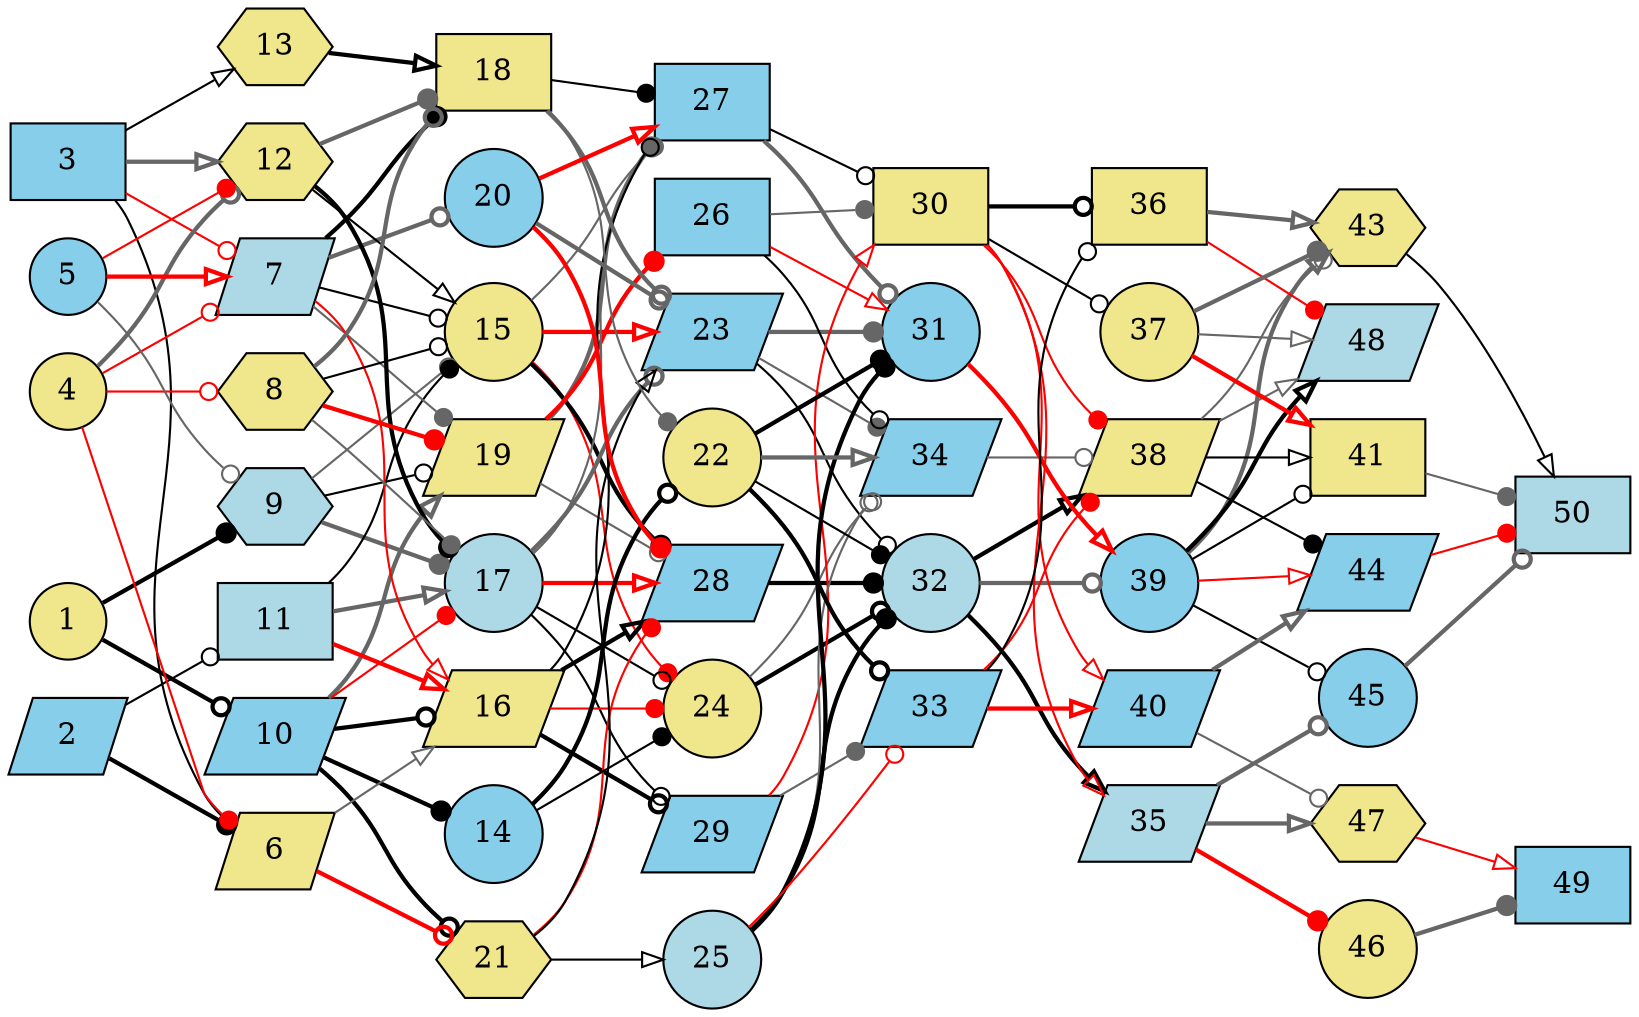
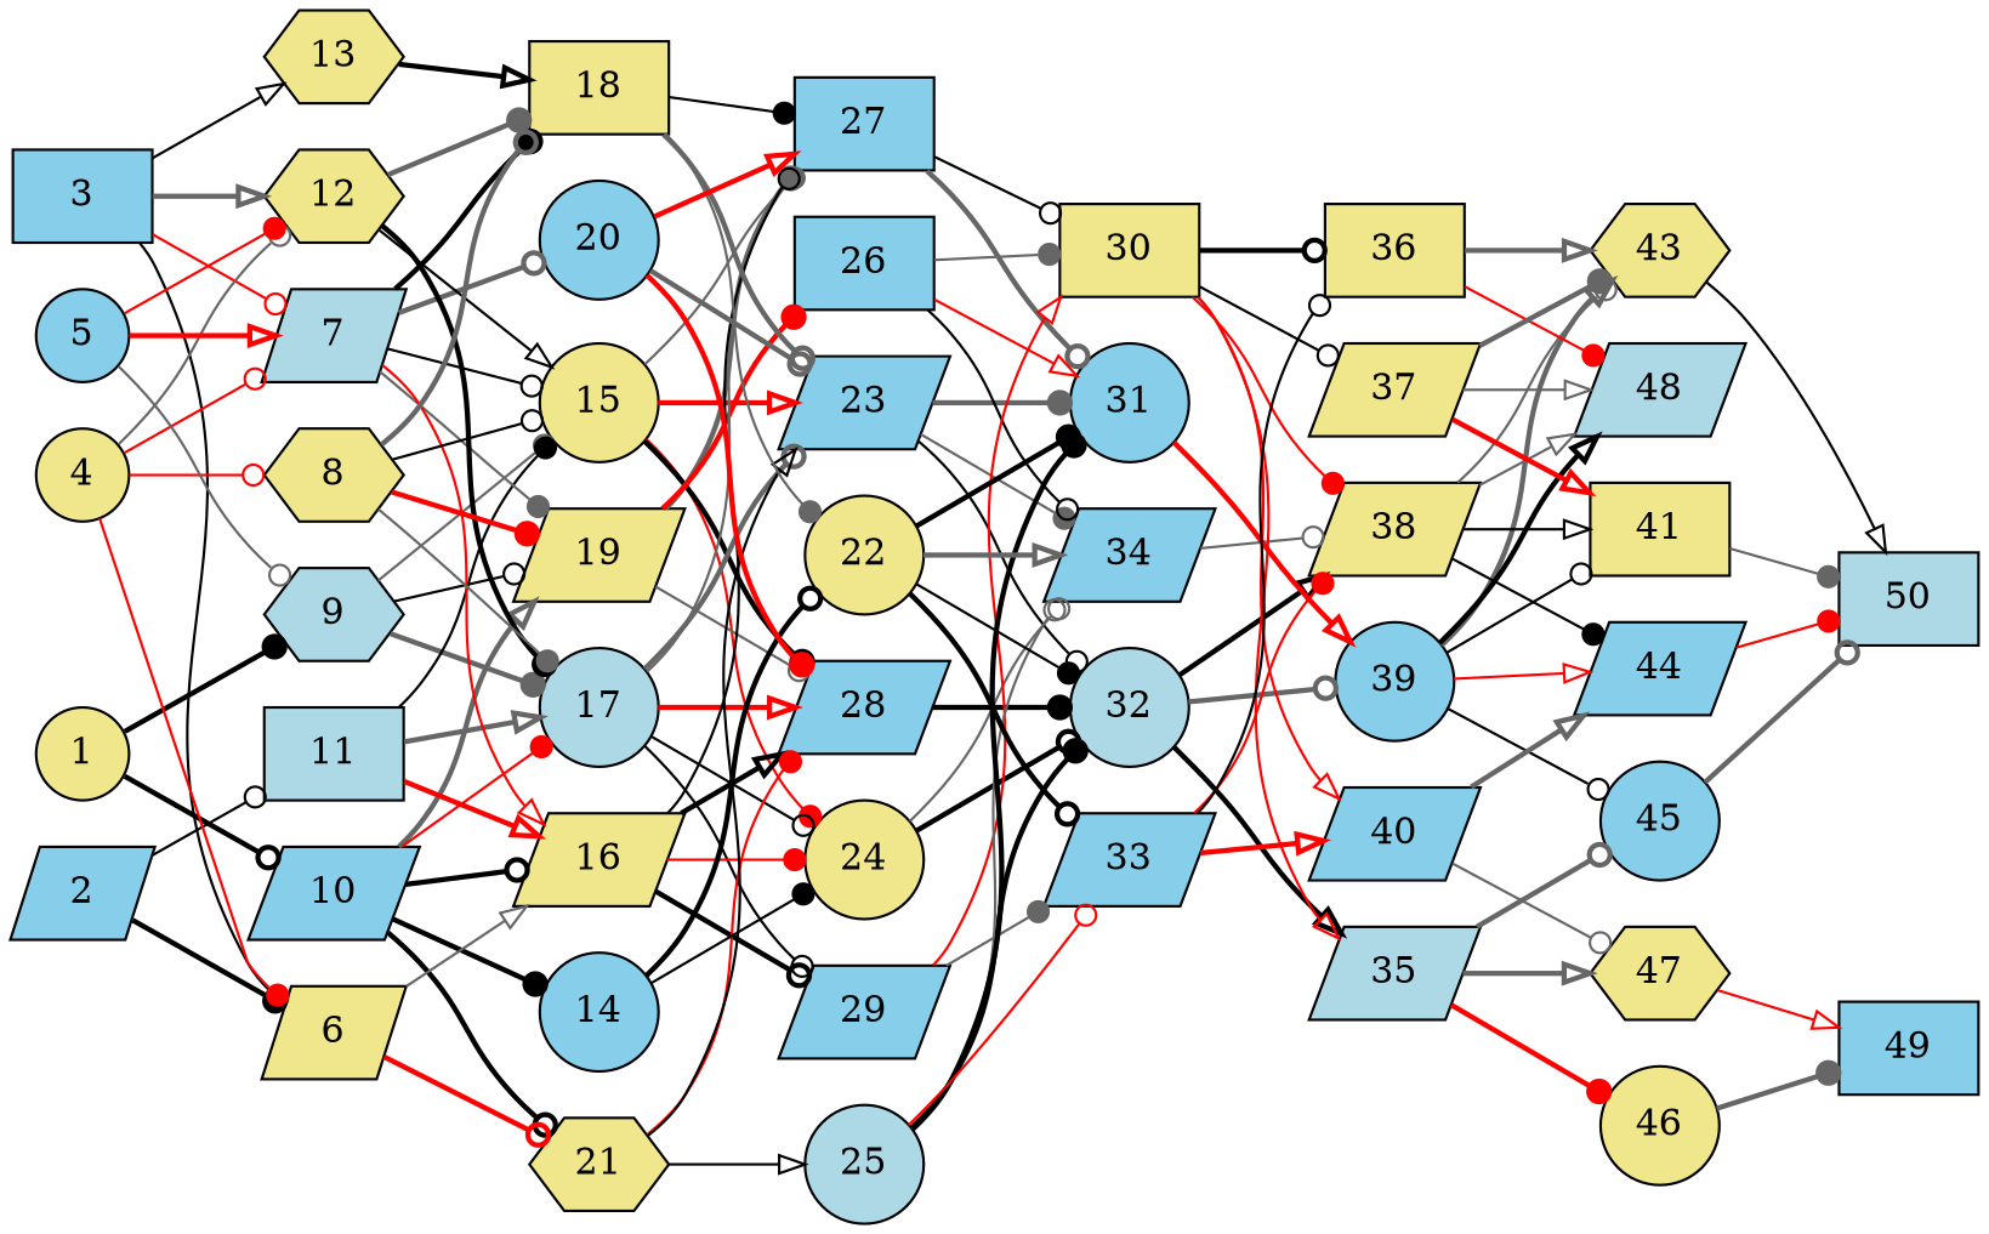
  digraph {
    rankdir=LR
    node [alpha=0.17 fillcolor=khaki shape=circle style=filled]
    edge [arrowhead=dot color=black style=solid]
    1 [alpha=0.15 expect_size=16546816]
    9 [alpha=0.11 expect_size=32275456 fillcolor=lightblue shape=hexagon]
    10 [alpha=0.10 expect_size=42262528 fillcolor=skyblue shape=parallelogram]
    15 [alpha=0.14 expect_size=7263232]
    19 [expect_size=49005568 shape=parallelogram]
    17 [alpha=0.13 expect_size=42716160 fillcolor=lightblue]
    16 [alpha=0.01 expect_size=35208192 shape=parallelogram]
    21 [expect_size=50503680 shape=hexagon]
    14 [alpha=0.06 expect_size=50134016 fillcolor=skyblue]
    24 [alpha=0.09 expect_size=35774464]
    27 [alpha=0.18 expect_size=39139328 fillcolor=skyblue shape=box]
    28 [alpha=0.19 expect_size=21749760 fillcolor=skyblue shape=parallelogram]
    23 [expect_size=17312768 fillcolor=skyblue shape=parallelogram]
    26 [alpha=0.10 expect_size=36060160 fillcolor=skyblue shape=box]
    29 [alpha=0.11 expect_size=13714432 fillcolor=skyblue shape=parallelogram]
    25 [alpha=0.06 expect_size=50241536 fillcolor=lightblue]
    22 [alpha=0.14 expect_size=23814144]
    2 [expect_size=15887360 fillcolor=skyblue shape=parallelogram]
    6 [alpha=0.03 expect_size=21192704 shape=parallelogram]
    11 [alpha=0.09 expect_size=42046464 fillcolor=lightblue shape=box]
    3 [alpha=0.11 expect_size=18200576 fillcolor=skyblue shape=box]
    7 [alpha=0.10 expect_size=15044608 fillcolor=lightblue shape=parallelogram]
    12 [expect_size=30885888 shape=hexagon]
    13 [alpha=0.08 expect_size=23083008 shape=hexagon]
    18 [expect_size=20262912 shape=box]
    20 [alpha=0.05 expect_size=27352064 fillcolor=skyblue]
    4 [alpha=0.02 expect_size=28550144]
    8 [alpha=0.12 expect_size=34585600 shape=hexagon]
    5 [alpha=0.12 expect_size=16598016 fillcolor=skyblue]
    32 [alpha=0.16 expect_size=11899904 fillcolor=lightblue]
    34 [alpha=0.19 expect_size=38246400 fillcolor=skyblue shape=parallelogram]
    31 [alpha=0.02 expect_size=18233344 fillcolor=skyblue]
    30 [alpha=0.19 expect_size=6877184 shape=box]
    33 [alpha=0.18 expect_size=45708288 fillcolor=skyblue shape=parallelogram]
    39 [expect_size=46674944 fillcolor=skyblue]
    35 [alpha=0.00 expect_size=12820480 fillcolor=lightblue shape=parallelogram]
    38 [alpha=0.01 expect_size=48919552 shape=parallelogram]
    36 [alpha=0.15 expect_size=27972608 shape=box]
    40 [alpha=0.01 expect_size=25579520 fillcolor=skyblue shape=parallelogram]
-   37 [alpha=0.05 expect_size=5280768]
+   37 [alpha=0.05 expect_size=5280768 shape=parallelogram]
    45 [alpha=0.11 expect_size=10798080 fillcolor=skyblue]
    43 [alpha=0.13 expect_size=18621440 shape=hexagon]
    48 [alpha=0.12 expect_size=10443776 fillcolor=lightblue shape=parallelogram]
    41 [alpha=0.05 expect_size=22652928 shape=box]
    44 [alpha=0.03 expect_size=13813760 fillcolor=skyblue shape=parallelogram]
    46 [alpha=0.13 expect_size=11595776]
    47 [alpha=0.09 expect_size=46172160 shape=hexagon]
    50 [alpha=0.06 expect_size=5637120 fillcolor=lightblue shape=box]
    49 [alpha=0.19 expect_size=13801472 fillcolor=skyblue shape=box]
    1 -> 9 [style=bold]
    1 -> 10 [arrowhead=odot style=bold]
    9 -> 15 [arrowhead=odot color=gray40]
    9 -> 19 [arrowhead=odot]
    9 -> 17 [color=gray40 style=bold]
    10 -> 19 [arrowhead=onormal color=gray40 style=bold]
    10 -> 17 [color=red]
    10 -> 16 [arrowhead=odot style=bold]
    10 -> 21 [arrowhead=odot style=bold]
    10 -> 14 [style=bold]
    15 -> 24 [color=red]
    15 -> 27 [color=gray40]
    15 -> 28 [style=bold]
    15 -> 23 [arrowhead=onormal color=red style=bold]
    19 -> 27 [color=gray40 style=bold]
    19 -> 28 [arrowhead=odot color=gray40]
    19 -> 26 [color=red style=bold]
    17 -> 24 [arrowhead=odot]
    17 -> 27 [color=gray40]
    17 -> 28 [arrowhead=onormal color=red style=bold]
    17 -> 23 [arrowhead=odot color=gray40 style=bold]
    17 -> 29 [arrowhead=odot]
    16 -> 24 [color=red]
    16 -> 27 [arrowhead=odot]
    16 -> 28 [arrowhead=onormal style=bold]
    16 -> 29 [arrowhead=odot style=bold]
    21 -> 28 [color=red]
    21 -> 23 [arrowhead=onormal]
    21 -> 25 [arrowhead=onormal]
    14 -> 24
    14 -> 22 [arrowhead=odot style=bold]
    24 -> 32 [arrowhead=odot style=bold]
    24 -> 34 [arrowhead=odot color=gray40]
    27 -> 31 [arrowhead=odot color=gray40 style=bold]
    27 -> 30 [arrowhead=odot]
    28 -> 32 [style=bold]
    23 -> 32 [arrowhead=odot]
    23 -> 34 [color=gray40]
    23 -> 31 [color=gray40 style=bold]
    26 -> 34 [arrowhead=odot]
    26 -> 31 [arrowhead=onormal color=red]
    26 -> 30 [color=gray40]
    29 -> 30 [arrowhead=onormal color=red]
    29 -> 33 [color=gray40]
    25 -> 32 [style=bold]
    25 -> 34 [arrowhead=odot color=gray40]
    25 -> 31 [style=bold]
    25 -> 33 [arrowhead=odot color=red]
    22 -> 32
    22 -> 34 [arrowhead=onormal color=gray40 style=bold]
    22 -> 31 [style=bold]
    22 -> 33 [arrowhead=odot style=bold]
    2 -> 6 [style=bold]
    2 -> 11 [arrowhead=odot]
    6 -> 16 [arrowhead=onormal color=gray40]
    6 -> 21 [arrowhead=odot color=red style=bold]
    11 -> 15
    11 -> 17 [arrowhead=onormal color=gray40 style=bold]
    11 -> 16 [arrowhead=onormal color=red style=bold]
    3 -> 6
    3 -> 7 [arrowhead=odot color=red]
    3 -> 12 [arrowhead=onormal color=gray40 style=bold]
    3 -> 13 [arrowhead=onormal]
    7 -> 15 [arrowhead=odot]
    7 -> 19 [color=gray40]
    7 -> 16 [arrowhead=onormal color=red]
    7 -> 18 [style=bold]
    7 -> 20 [arrowhead=odot color=gray40 style=bold]
    12 -> 15 [arrowhead=onormal]
    12 -> 17 [style=bold]
    12 -> 18 [color=gray40 style=bold]
    13 -> 18 [arrowhead=onormal style=bold]
    18 -> 27
    18 -> 23 [arrowhead=odot color=gray40 style=bold]
    18 -> 22 [color=gray40]
    20 -> 27 [arrowhead=onormal color=red style=bold]
    20 -> 28 [color=red style=bold]
    20 -> 23 [arrowhead=odot color=gray40 style=bold]
    4 -> 6 [color=red]
    4 -> 7 [arrowhead=odot color=red]
-   4 -> 12 [arrowhead=odot color=gray40 style=bold]
+   4 -> 12 [arrowhead=odot color=gray40]
    4 -> 8 [arrowhead=odot color=red]
    8 -> 15 [arrowhead=odot]
    8 -> 19 [color=red style=bold]
    8 -> 17 [color=gray40]
    8 -> 18 [arrowhead=odot color=gray40 style=bold]
    5 -> 9 [arrowhead=odot color=gray40]
    5 -> 7 [arrowhead=onormal color=red style=bold]
    5 -> 12 [color=red]
    32 -> 39 [arrowhead=odot color=gray40 style=bold]
    32 -> 35 [arrowhead=onormal style=bold]
    32 -> 38 [arrowhead=onormal style=bold]
    34 -> 38 [arrowhead=odot color=gray40]
    31 -> 39 [arrowhead=onormal color=red style=bold]
    30 -> 35 [arrowhead=onormal color=red]
    30 -> 38 [color=red]
    30 -> 36 [arrowhead=odot style=bold]
    30 -> 40 [arrowhead=onormal color=red]
    30 -> 37 [arrowhead=odot]
    33 -> 38 [color=red]
    33 -> 36 [arrowhead=odot]
    33 -> 40 [arrowhead=onormal color=red style=bold]
    39 -> 45 [arrowhead=odot]
    39 -> 43 [arrowhead=onormal color=gray40 style=bold]
    39 -> 48 [arrowhead=onormal style=bold]
    39 -> 41 [arrowhead=odot]
    39 -> 44 [arrowhead=onormal color=red]
    35 -> 45 [arrowhead=odot color=gray40 style=bold]
    35 -> 46 [color=red style=bold]
    35 -> 47 [arrowhead=onormal color=gray40 style=bold]
    38 -> 43 [arrowhead=odot color=gray40]
    38 -> 48 [arrowhead=onormal color=gray40]
    38 -> 41 [arrowhead=onormal]
    38 -> 44
    36 -> 43 [arrowhead=onormal color=gray40 style=bold]
    36 -> 48 [color=red]
    40 -> 44 [arrowhead=onormal color=gray40 style=bold]
    40 -> 47 [arrowhead=odot color=gray40]
    37 -> 43 [color=gray40 style=bold]
    37 -> 48 [arrowhead=onormal color=gray40]
    37 -> 41 [arrowhead=onormal color=red style=bold]
    45 -> 50 [arrowhead=odot color=gray40 style=bold]
    43 -> 50 [arrowhead=onormal]
    41 -> 50 [color=gray40]
    44 -> 50 [color=red]
    46 -> 49 [color=gray40 style=bold]
    47 -> 49 [arrowhead=onormal color=red]
  }
